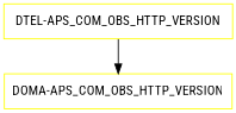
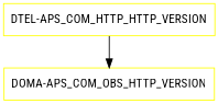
  digraph {
    fontname="Roboto Condensed"
    node [color=yellow shape=box fontname="Roboto Condensed"]
-   "DTEL-APS_COM_OBS_HTTP_VERSION"
+   "DTEL-APS_COM_OBS_HTTP_VERSION" [label="DTEL-APS_COM_HTTP_HTTP_VERSION"]
    "DOMA-APS_COM_OBS_HTTP_VERSION"
    "DTEL-APS_COM_OBS_HTTP_VERSION" -> "DOMA-APS_COM_OBS_HTTP_VERSION" [fontname="Roboto Condensed"]
  }
